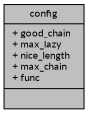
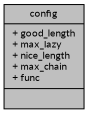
  digraph {
    fontname=Lato
-   n1 [color=black fillcolor=grey75 fontcolor=black fontname=Lato fontsize=10 height=0.2 label="{config\n|+ good_chain\l+ max_lazy\l+ nice_length\l+ max_chain\l+ func\l|}" shape=record style=filled width=0.4]
+   n1 [color=black fillcolor=grey75 fontcolor=black fontname=Lato fontsize=10 height=0.2 label="{config\n|+ good_length\l+ max_lazy\l+ nice_length\l+ max_chain\l+ func\l|}" shape=record style=filled width=0.4]
  }
